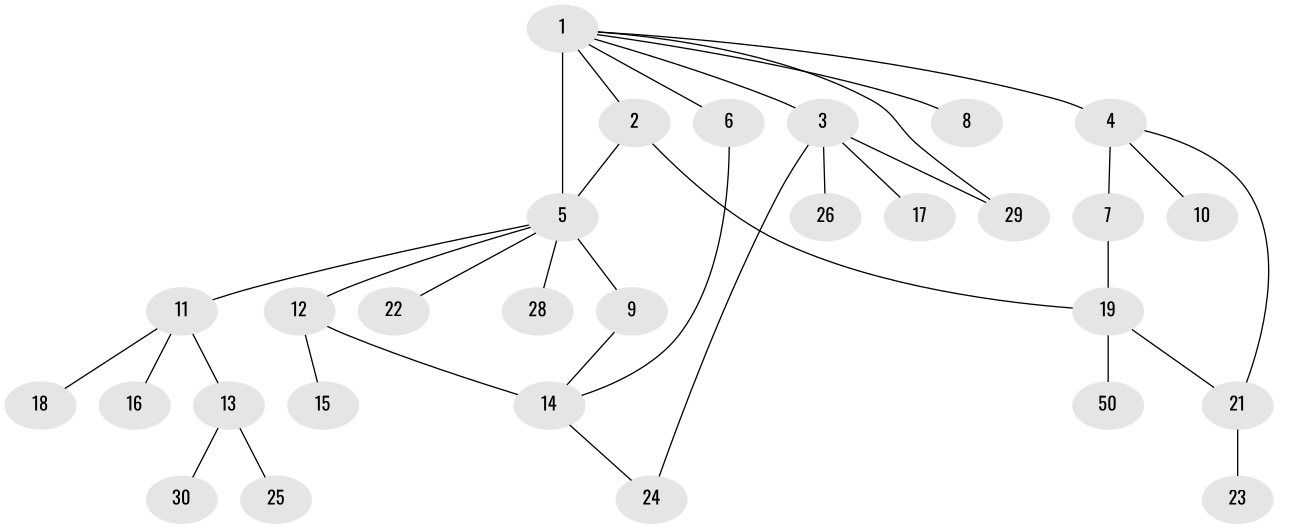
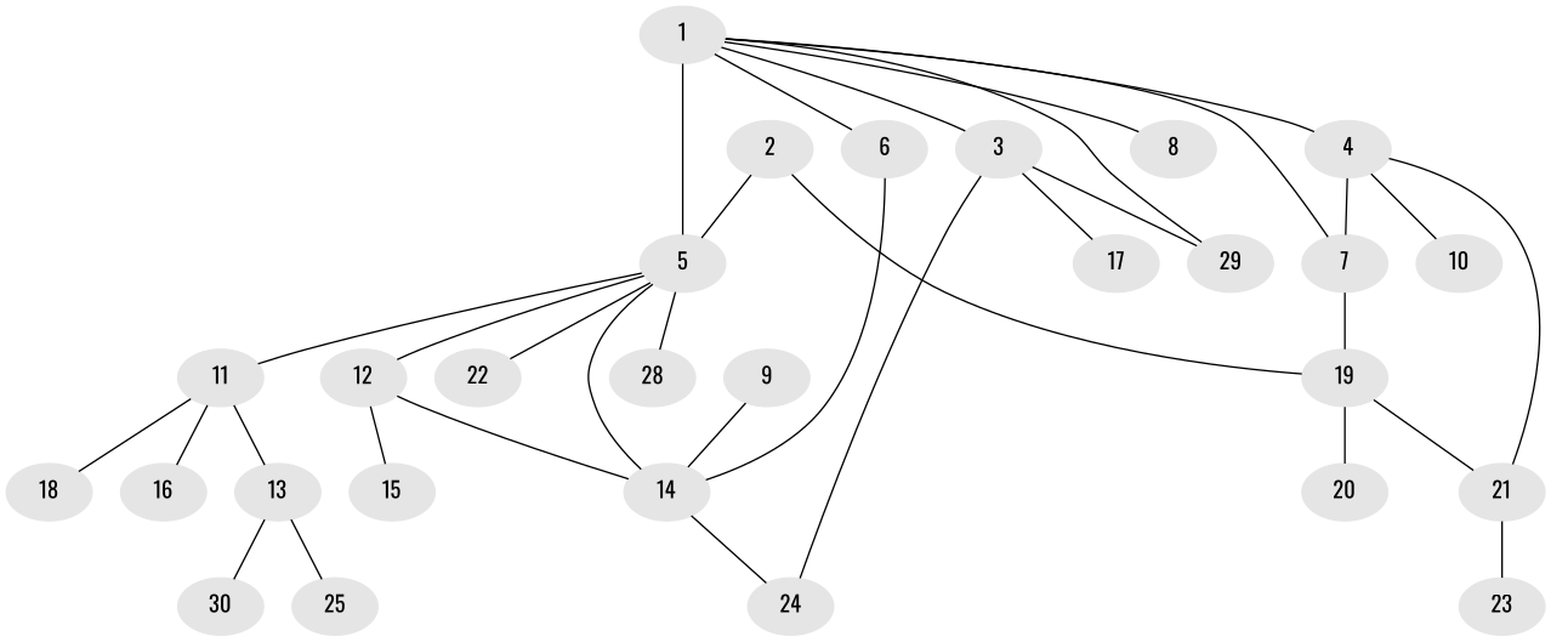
  graph {
    fontname=Oswald
    node [color=gray90 fontname=Oswald style=filled]
    edge [fontname=Oswald weight=1.0]
    1
    2
    3
    4
    5
    6
    8
    29
    19
    17
    24
-   26
    7
    10
    21
    9
    11
    12
    22
    28
    14
-   20 [label=50]
+   20
    23
    13
    16
    18
    15
    25
    30
-   1 -- 2
+   1 -- 7
    1 -- 3
    1 -- 4
    1 -- 5 [weight=8.0]
    1 -- 6
    1 -- 8
    1 -- 29
    2 -- 5
    2 -- 19
    3 -- 29
    3 -- 17
    3 -- 24
-   3 -- 26
    4 -- 7 [weight=2.0]
    4 -- 10
    4 -- 21
-   5 -- 9 [weight=2.0]
+   5 -- 14 [weight=2.0]
    5 -- 11
    5 -- 12
    5 -- 22
    5 -- 28
    6 -- 14
    19 -- 21
    19 -- 20
    7 -- 19
    21 -- 23
    9 -- 14
    11 -- 13
    11 -- 16
    11 -- 18
    12 -- 14
    12 -- 15
    14 -- 24
    13 -- 25
    13 -- 30
  }
